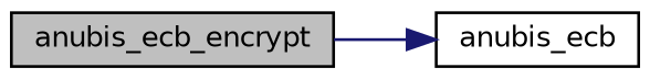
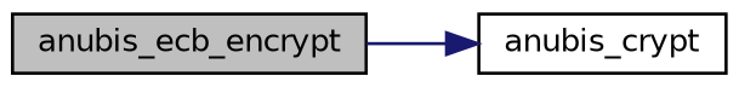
  digraph {
    rankdir=LR
    node [color=black fontname=Helvetica fontsize=10 shape=record style=filled]
    n1 [fillcolor=grey75 fontcolor=black height=0.2 label=anubis_ecb_encrypt width=0.4]
-   n2 [fillcolor=white height=0.2 label=anubis_ecb width=0.4]
+   n2 [fillcolor=white height=0.2 label=anubis_crypt width=0.4]
    n1 -> n2 [color=midnightblue fontname=Helvetica fontsize=10 labelfontname=Helvetica labelfontsize=10 style=solid]
  }
